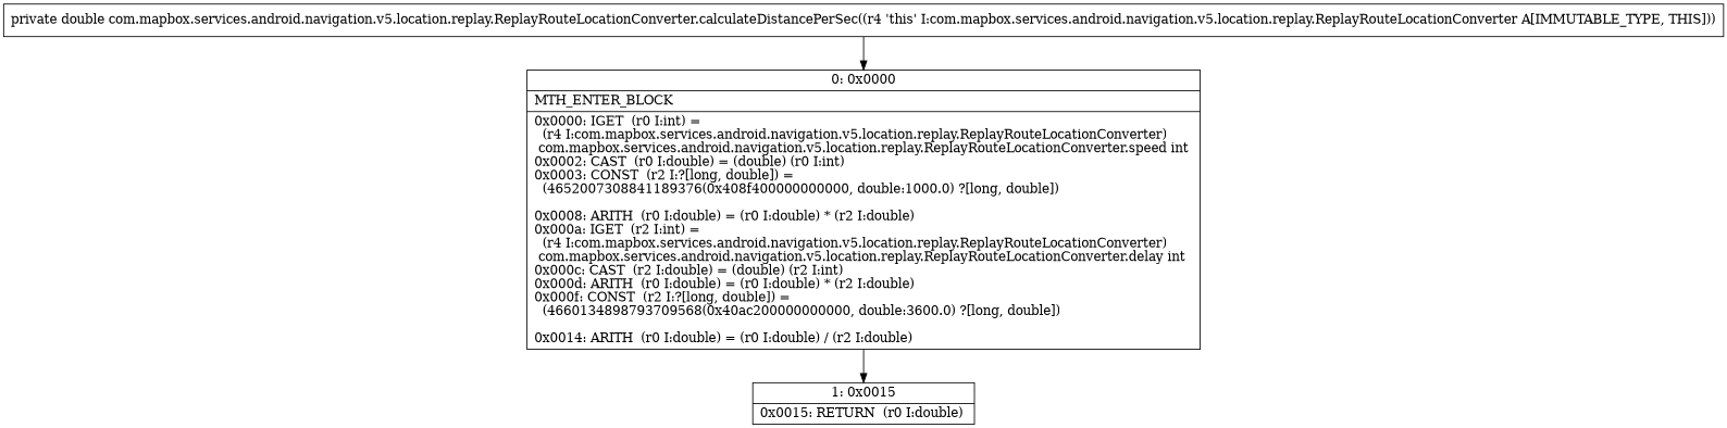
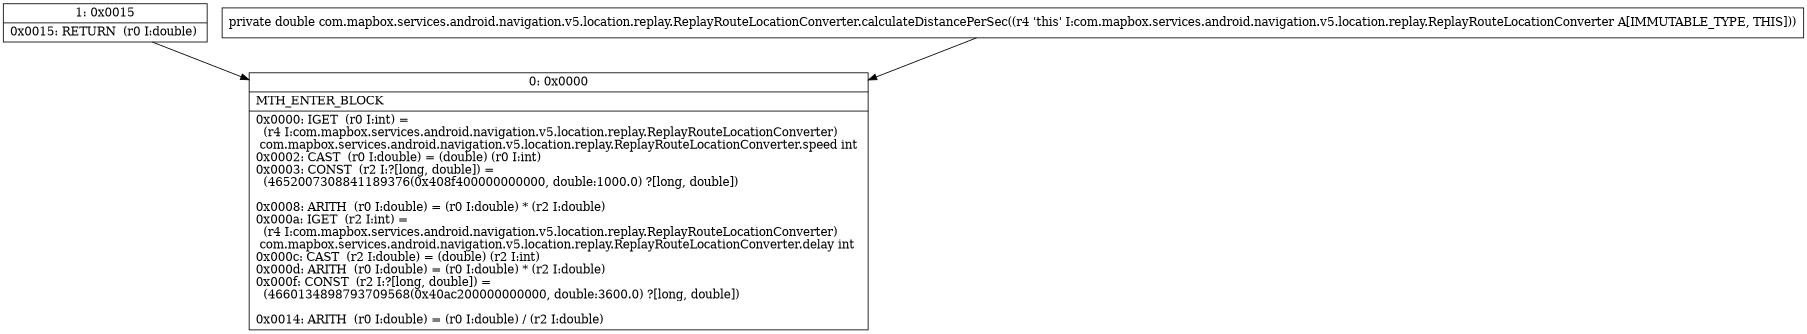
  digraph {
    node [shape=record]
    n1 [label="{0\:\ 0x0000|MTH_ENTER_BLOCK\l|0x0000: IGET  (r0 I:int) = \l  (r4 I:com.mapbox.services.android.navigation.v5.location.replay.ReplayRouteLocationConverter)\l com.mapbox.services.android.navigation.v5.location.replay.ReplayRouteLocationConverter.speed int \l0x0002: CAST  (r0 I:double) = (double) (r0 I:int) \l0x0003: CONST  (r2 I:?[long, double]) = \l  (4652007308841189376(0x408f400000000000, double:1000.0) ?[long, double])\l \l0x0008: ARITH  (r0 I:double) = (r0 I:double) * (r2 I:double) \l0x000a: IGET  (r2 I:int) = \l  (r4 I:com.mapbox.services.android.navigation.v5.location.replay.ReplayRouteLocationConverter)\l com.mapbox.services.android.navigation.v5.location.replay.ReplayRouteLocationConverter.delay int \l0x000c: CAST  (r2 I:double) = (double) (r2 I:int) \l0x000d: ARITH  (r0 I:double) = (r0 I:double) * (r2 I:double) \l0x000f: CONST  (r2 I:?[long, double]) = \l  (4660134898793709568(0x40ac200000000000, double:3600.0) ?[long, double])\l \l0x0014: ARITH  (r0 I:double) = (r0 I:double) \/ (r2 I:double) \l}"]
    n2 [label="{1\:\ 0x0015|0x0015: RETURN  (r0 I:double) \l}"]
    n3 [label="{private double com.mapbox.services.android.navigation.v5.location.replay.ReplayRouteLocationConverter.calculateDistancePerSec((r4 'this' I:com.mapbox.services.android.navigation.v5.location.replay.ReplayRouteLocationConverter A[IMMUTABLE_TYPE, THIS])) }"]
-   n1 -> n2
+   n2 -> n1
    n3 -> n1
  }
